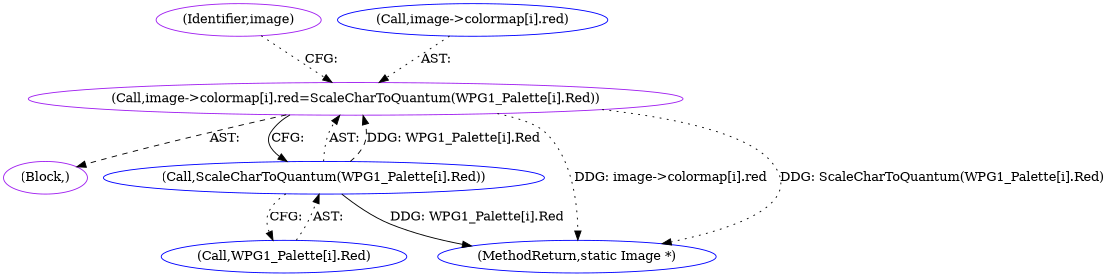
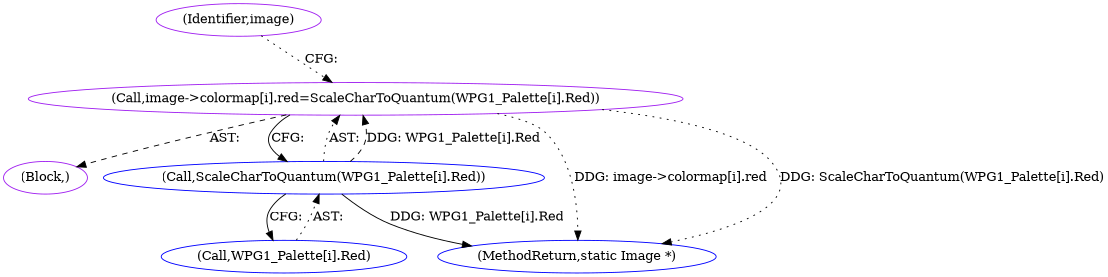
  digraph {
    node [color=blue]
    edge [style=dotted]
    n1 [color=purple label="(Call,image->colormap[i].red=ScaleCharToQuantum(WPG1_Palette[i].Red))"]
    n2 [label="(Call,ScaleCharToQuantum(WPG1_Palette[i].Red))"]
    n3 [color=purple label="(Block,)"]
    n4 [label="(MethodReturn,static Image *)"]
    n5 [label="(Call,WPG1_Palette[i].Red)"]
    n6 [color=purple label="(Identifier,image)"]
-   n7 [label="(Call,image->colormap[i].red)"]
    n1 -> n2 [label="CFG: " style=solid]
    n1 -> n3 [label="AST: " style=dashed]
    n1 -> n4 [label="DDG: image->colormap[i].red"]
    n1 -> n4 [label="DDG: ScaleCharToQuantum(WPG1_Palette[i].Red)"]
    n2 -> n1 [label="AST: "]
    n2 -> n1 [label="DDG: WPG1_Palette[i].Red" style=dashed]
    n2 -> n4 [label="DDG: WPG1_Palette[i].Red" style=solid]
-   n2 -> n5 [label="CFG: "]
+   n2 -> n5 [label="CFG: " style=solid]
    n5 -> n2 [label="AST: "]
    n6 -> n1 [label="CFG: "]
-   n7 -> n1 [label="AST: "]
  }
